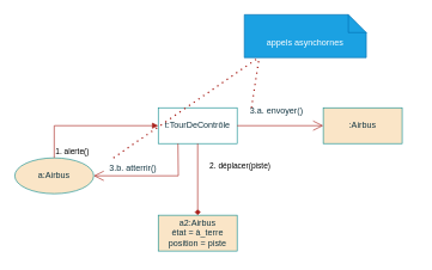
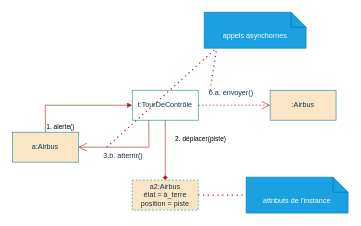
  <mxCell id="0" />
  <mxCell id="1" parent="0" />
- <mxCell id="2" value="a:Airbus" style="ellipse;html=1;whiteSpace=wrap;labelBackgroundColor=none;fillColor=#FAE5C7;strokeColor=#0F8B8D;fontColor=#143642;" vertex="1" parent="1"><mxGeometry x="20" y="220" width="110" height="50" as="geometry" /></mxCell>
+ <mxCell id="2" value="a:Airbus" style="html=1;whiteSpace=wrap;labelBackgroundColor=none;fillColor=#FAE5C7;strokeColor=#0F8B8D;fontColor=#143642;" vertex="1" parent="1"><mxGeometry x="20" y="220" width="110" height="50" as="geometry" /></mxCell>
  <mxCell id="3" value="t:TourDeContrôle" style="html=1;whiteSpace=wrap;labelBackgroundColor=none;fillColor=#ffffff;strokeColor=#0F8B8D;fontColor=#143642;" vertex="1" parent="1"><mxGeometry x="220" y="150" width="110" height="50" as="geometry" /></mxCell>
  <mxCell id="4" value=":Airbus" style="html=1;whiteSpace=wrap;labelBackgroundColor=none;fillColor=#FAE5C7;strokeColor=#0F8B8D;fontColor=#143642;" vertex="1" parent="1"><mxGeometry x="450" y="150" width="110" height="50" as="geometry" /></mxCell>
- <mxCell id="5" value="&lt;div&gt;a2:Airbus&lt;/div&gt;&lt;div&gt;état = à_terre&lt;/div&gt;&lt;div&gt;position = piste&lt;/div&gt;" style="html=1;whiteSpace=wrap;labelBackgroundColor=none;fillColor=#FAE5C7;strokeColor=#0F8B8D;fontColor=#143642;" vertex="1" parent="1"><mxGeometry x="220" y="300" width="110" height="50" as="geometry" /></mxCell>
+ <mxCell id="5" value="&lt;div&gt;a2:Airbus&lt;/div&gt;&lt;div&gt;état = à_terre&lt;/div&gt;&lt;div&gt;position = piste&lt;/div&gt;" style="html=1;whiteSpace=wrap;labelBackgroundColor=none;fillColor=#FAE5C7;strokeColor=#0F8B8D;fontColor=#143642;dashed=1;" vertex="1" parent="1"><mxGeometry x="220" y="300" width="110" height="50" as="geometry" /></mxCell>
  <mxCell id="6" value="1. alerte()" style="html=1;verticalAlign=bottom;labelBackgroundColor=none;endArrow=block;endFill=1;endSize=6;align=left;rounded=0;exitX=0.5;exitY=0;exitDx=0;exitDy=0;entryX=0;entryY=0.5;entryDx=0;entryDy=0;strokeColor=#A8201A;fontColor=default;" edge="1" parent="1" source="2" target="3"><mxGeometry x="-1" relative="1" as="geometry"><mxPoint x="290" y="290" as="sourcePoint" /><mxPoint x="450" y="290" as="targetPoint" /><Array as="points"><mxPoint x="75" y="175" /></Array></mxGeometry></mxCell>
  <mxCell id="7" value="2. déplacer(piste)" style="html=1;verticalAlign=bottom;labelBackgroundColor=none;endArrow=diamond;endFill=1;endSize=6;align=left;rounded=0;entryX=0.5;entryY=0;entryDx=0;entryDy=0;exitX=0.5;exitY=1;exitDx=0;exitDy=0;strokeColor=#A8201A;fontColor=default;" edge="1" parent="1" source="3" target="5"><mxGeometry x="-0.2" y="15" relative="1" as="geometry"><mxPoint x="290" y="210" as="sourcePoint" /><mxPoint x="450" y="290" as="targetPoint" /><mxPoint as="offset" /></mxGeometry></mxCell>
- <mxCell id="8" value="" style="endArrow=open;endFill=1;endSize=12;html=1;rounded=0;exitX=1;exitY=0.5;exitDx=0;exitDy=0;entryX=0;entryY=0.5;entryDx=0;entryDy=0;labelBackgroundColor=none;strokeColor=#A8201A;fontColor=default;" edge="1" parent="1" source="3" target="4"><mxGeometry width="160" relative="1" as="geometry"><mxPoint x="290" y="290" as="sourcePoint" /><mxPoint x="450" y="290" as="targetPoint" /></mxGeometry></mxCell>
- <mxCell id="9" value="3.a. envoyer()" style="text;html=1;whiteSpace=wrap;strokeColor=none;fillColor=none;align=center;verticalAlign=middle;rounded=0;labelBackgroundColor=none;fontColor=#143642;" vertex="1" parent="1"><mxGeometry x="330" y="140" width="110" height="30" as="geometry" /></mxCell>
+ <mxCell id="8" value="" style="endArrow=open;endFill=1;endSize=12;html=1;rounded=0;exitX=1;exitY=0.5;exitDx=0;exitDy=0;entryX=0;entryY=0.5;entryDx=0;entryDy=0;labelBackgroundColor=none;strokeColor=#A8201A;fontColor=default;dashed=1;" edge="1" parent="1" source="3" target="4"><mxGeometry width="160" relative="1" as="geometry"><mxPoint x="290" y="290" as="sourcePoint" /><mxPoint x="450" y="290" as="targetPoint" /></mxGeometry></mxCell>
+ <mxCell id="9" value="6.a. envoyer()" style="text;html=1;whiteSpace=wrap;strokeColor=none;fillColor=none;align=center;verticalAlign=middle;rounded=0;labelBackgroundColor=none;fontColor=#143642;" vertex="1" parent="1"><mxGeometry x="330" y="140" width="110" height="30" as="geometry" /></mxCell>
  <mxCell id="10" value="" style="endArrow=open;endFill=1;endSize=12;html=1;rounded=0;exitX=0.25;exitY=1;exitDx=0;exitDy=0;entryX=1;entryY=0.5;entryDx=0;entryDy=0;labelBackgroundColor=none;strokeColor=#A8201A;fontColor=default;" edge="1" parent="1" source="3" target="2"><mxGeometry width="160" relative="1" as="geometry"><mxPoint x="40" y="380" as="sourcePoint" /><mxPoint x="130" y="245" as="targetPoint" /><Array as="points"><mxPoint x="248" y="245" /></Array></mxGeometry></mxCell>
- <mxCell id="11" value="3.b. atterrir()" style="text;html=1;whiteSpace=wrap;strokeColor=none;fillColor=none;align=center;verticalAlign=middle;rounded=0;labelBackgroundColor=none;fontColor=#143642;" vertex="1" parent="1"><mxGeometry x="130" y="220" width="110" height="30" as="geometry" /></mxCell>
+ <mxCell id="11" value="3.b. atterrir()" style="text;html=1;whiteSpace=wrap;strokeColor=none;fillColor=none;align=center;verticalAlign=middle;rounded=0;labelBackgroundColor=none;fontColor=#143642;" vertex="1" parent="1"><mxGeometry x="150" y="245" width="110" height="30" as="geometry" /></mxCell>
  <mxCell id="12" value="appels asynchornes" style="shape=note2;boundedLbl=1;whiteSpace=wrap;html=1;size=25;verticalAlign=top;align=center;strokeColor=#006EAF;fontColor=#ffffff;fillColor=#1ba1e2;" vertex="1" parent="1"><mxGeometry x="340" y="20" width="170" height="60" as="geometry" /></mxCell>
  <mxCell id="13" value="" style="endArrow=none;dashed=1;html=1;dashPattern=1 3;strokeWidth=2;rounded=0;strokeColor=#A8201A;fontColor=#143642;fillColor=#FAE5C7;entryX=0.119;entryY=1.05;entryDx=0;entryDy=0;entryPerimeter=0;" edge="1" parent="1" target="12"><mxGeometry width="50" height="50" relative="1" as="geometry"><mxPoint x="350" y="150" as="sourcePoint" /><mxPoint x="390" y="260" as="targetPoint" /></mxGeometry></mxCell>
  <mxCell id="14" value="" style="endArrow=none;dashed=1;html=1;dashPattern=1 3;strokeWidth=2;rounded=0;strokeColor=#A8201A;fontColor=#143642;fillColor=#FAE5C7;exitX=0.25;exitY=0;exitDx=0;exitDy=0;" edge="1" parent="1" source="11"><mxGeometry width="50" height="50" relative="1" as="geometry"><mxPoint x="340" y="310" as="sourcePoint" /><mxPoint x="360" y="80" as="targetPoint" /></mxGeometry></mxCell>
+ <mxCell id="15" value="attributs de l'instance" style="shape=note2;boundedLbl=1;whiteSpace=wrap;html=1;size=25;verticalAlign=top;align=center;strokeColor=#006EAF;fontColor=#ffffff;fillColor=#1ba1e2;" vertex="1" parent="1"><mxGeometry x="410" y="295" width="170" height="60" as="geometry" /></mxCell>
+ <mxCell id="16" value="" style="endArrow=none;dashed=1;html=1;dashPattern=1 3;strokeWidth=2;rounded=0;strokeColor=#A8201A;fontColor=#143642;fillColor=#FAE5C7;exitX=1;exitY=0.5;exitDx=0;exitDy=0;entryX=0;entryY=0.5;entryDx=0;entryDy=0;entryPerimeter=0;" edge="1" parent="1" source="5" target="15"><mxGeometry width="50" height="50" relative="1" as="geometry"><mxPoint x="340" y="310" as="sourcePoint" /><mxPoint x="390" y="260" as="targetPoint" /></mxGeometry></mxCell>
